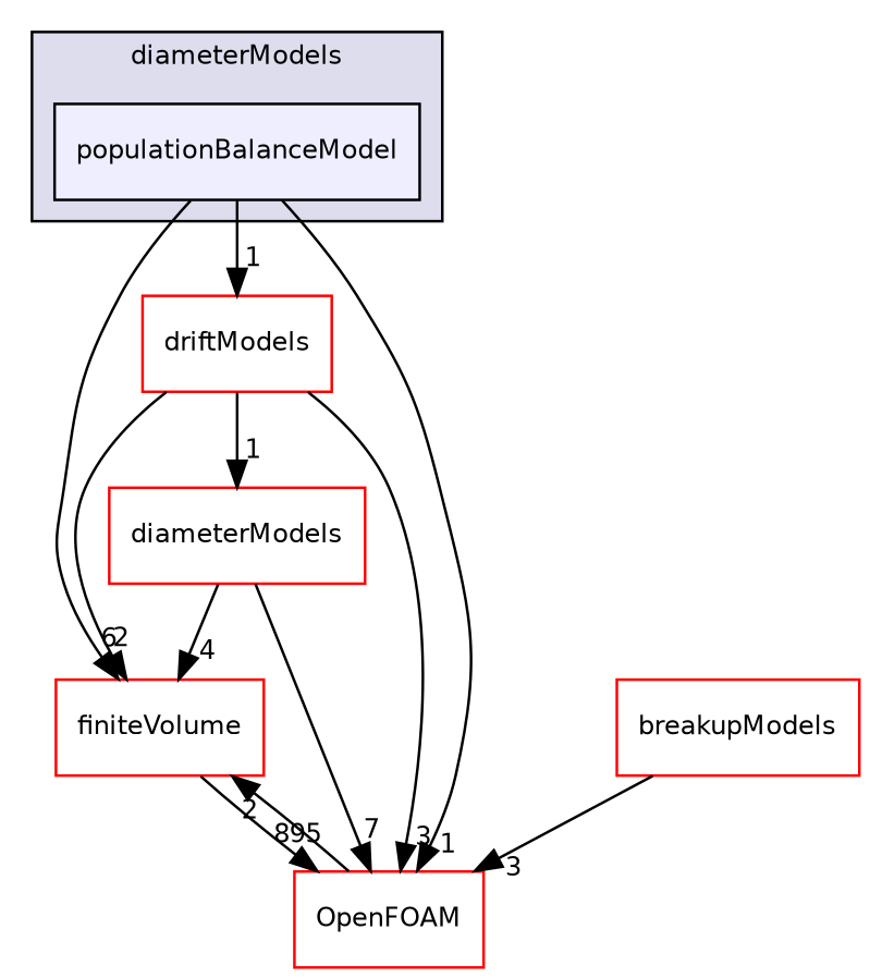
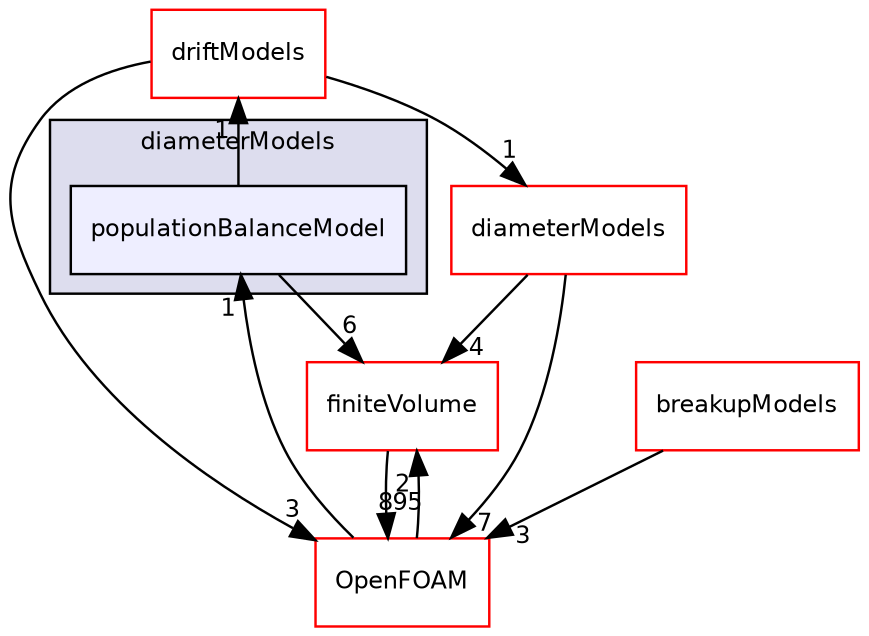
  digraph {
    compound=true
    node [fontname=Helvetica fontsize=10 shape=box color=red]
    edge [headlabel=1 labeldistance=1.5 labelfontname=Helvetica labelfontsize=10]
    n1 [fillcolor="#eeeeff" label=populationBalanceModel pencolor=black style=filled color=""]
    n2 [label=finiteVolume]
    n3 [label=driftModels]
    n4 [label=OpenFOAM]
    n5 [label=diameterModels]
    n6 [label=breakupModels]
    subgraph cluster_1 {
      bgcolor="#ddddee"
      fontname=Helvetica
      fontsize=10
      label=diameterModels
      pencolor=black
      n1
    }
    n1 -> n2 [headlabel=6]
    n1 -> n3
-   n1 -> n4
+   n4 -> n1
    n2 -> n4 [headlabel=895]
-   n3 -> n2 [headlabel=2]
    n3 -> n4 [headlabel=3]
    n3 -> n5
    n4 -> n2 [headlabel=2]
    n5 -> n2 [headlabel=4]
    n5 -> n4 [headlabel=7]
    n6 -> n4 [headlabel=3]
  }
